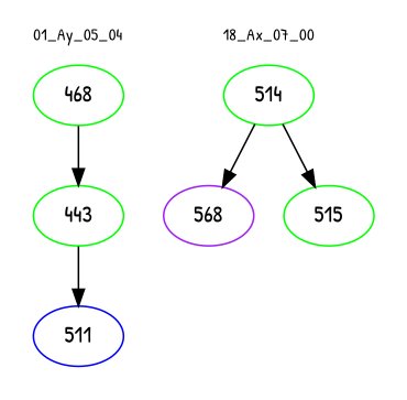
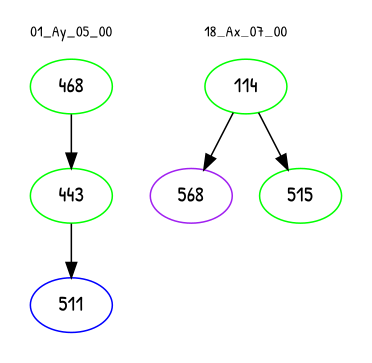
  digraph {
    fontname="Patrick Hand"
    node [color=green fontname="Patrick Hand"]
    edge [color=black fontname="Patrick Hand"]
    n1 [label=443]
    n2 [color=blue label=511]
    n3 [label=468]
-   n4 [label=514]
+   n4 [label=114]
    n5 [color=purple label=568]
    n6 [label=515]
    subgraph cluster_1 {
      color=white
      fontsize=10
-     label="01_Ay_05_04"
+     label="01_Ay_05_00"
      n1
      n2
      n3
    }
    subgraph cluster_2 {
      color=white
      fontsize=10
      label="18_Ax_07_00"
      n4
      n5
      n6
    }
    n1 -> n2
    n3 -> n1
    n4 -> n5
    n4 -> n6
  }
